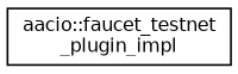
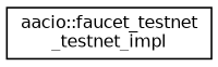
  digraph {
    rankdir=TB
-   n1 [color=black fillcolor=white fontname=Helvetica fontsize=10 height=0.2 label="aacio::faucet_testnet\l_plugin_impl" shape=record style=filled width=0.4]
+   n1 [color=black fillcolor=white fontname=Helvetica fontsize=10 height=0.2 label="aacio::faucet_testnet\l_testnet_impl" shape=record style=filled width=0.4]
  }
